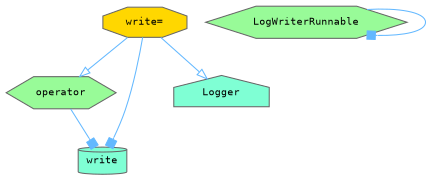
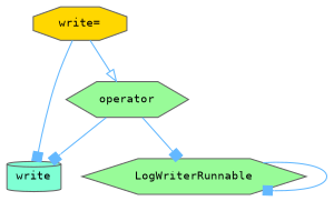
  digraph {
    fontname="DejaVu Sans Mono"
    rankdir=TB
    node [color=grey40 fillcolor=palegreen fontname="DejaVu Sans Mono" fontsize=10 shape=hexagon style=filled]
    edge [arrowhead=box color=steelblue1 fontname="DejaVu Sans Mono" fontsize=10 labelfontname=Helvetica labelfontsize=10 style=solid]
    n1 [color=gray40 fillcolor=gold fontcolor=black height=0.2 label="write=" shape=octagon width=0.4]
    n2 [height=0.2 label=operator width=0.4]
    n3 [fillcolor=aquamarine height=0.2 label=write shape=cylinder width=0.4]
-   n4 [fillcolor=aquamarine height=0.2 label=Logger shape=house width=0.4]
    n5 [height=0.2 label=LogWriterRunnable width=0.4]
    n1 -> n2 [arrowhead=onormal]
    n1 -> n3
-   n1 -> n4 [arrowhead=onormal]
    n2 -> n3
+   n2 -> n5
    n5 -> n5
  }
